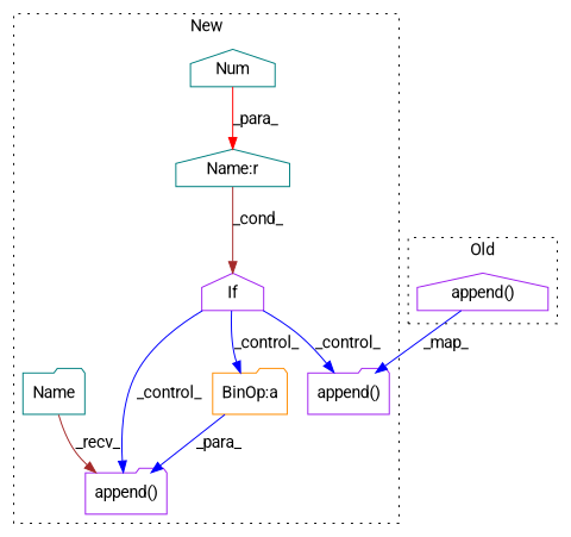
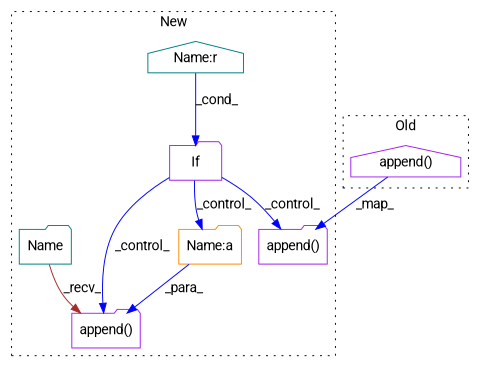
  digraph {
    fontname=Roboto
    node [a=75 color=purple fontname=Roboto l="21,1" shape=folder]
    edge [color=blue fontname=Roboto]
    n1 [label="append()" s="2079,2526"]
-   n2 [a=96 l="3,22" label=If s="2044,2057" shape=house]
+   n2 [a=96 l="3,22" label=If s="2044,2057"]
    n3 [label="append()" s="2635,3043"]
    n4 [a=40 color=teal l=10 label="Name:r" s=2047 shape=house]
-   n5 [a=76 color=teal l=1 label=Num s=2056 shape=house]
-   n6 [a=82 color=darkorange l=3 label="BinOp:a" s=2589]
+   n6 [a=82 color=darkorange l=3 label="Name:a" s=2589]
    n7 [a=87 color=teal l=13 label=Name s=2635]
    n8 [label="append()" s="1978,2393" shape=house]
    subgraph cluster_1 {
      label=New
      style=dotted
      n1
      n2
      n3
      n4
-     n5
      n6
      n7
    }
    subgraph cluster_2 {
      label=Old
      style=dotted
      n8
    }
    n2 -> n1 [label=_control_]
    n2 -> n3 [label=_control_]
    n2 -> n6 [label=_control_]
-   n4 -> n2 [color=brown label=_cond_]
-   n5 -> n4 [color=red label=_para_]
+   n4 -> n2 [label=_cond_]
    n6 -> n3 [label=_para_]
    n7 -> n3 [color=brown label=_recv_]
    n8 -> n1 [label=_map_]
  }
